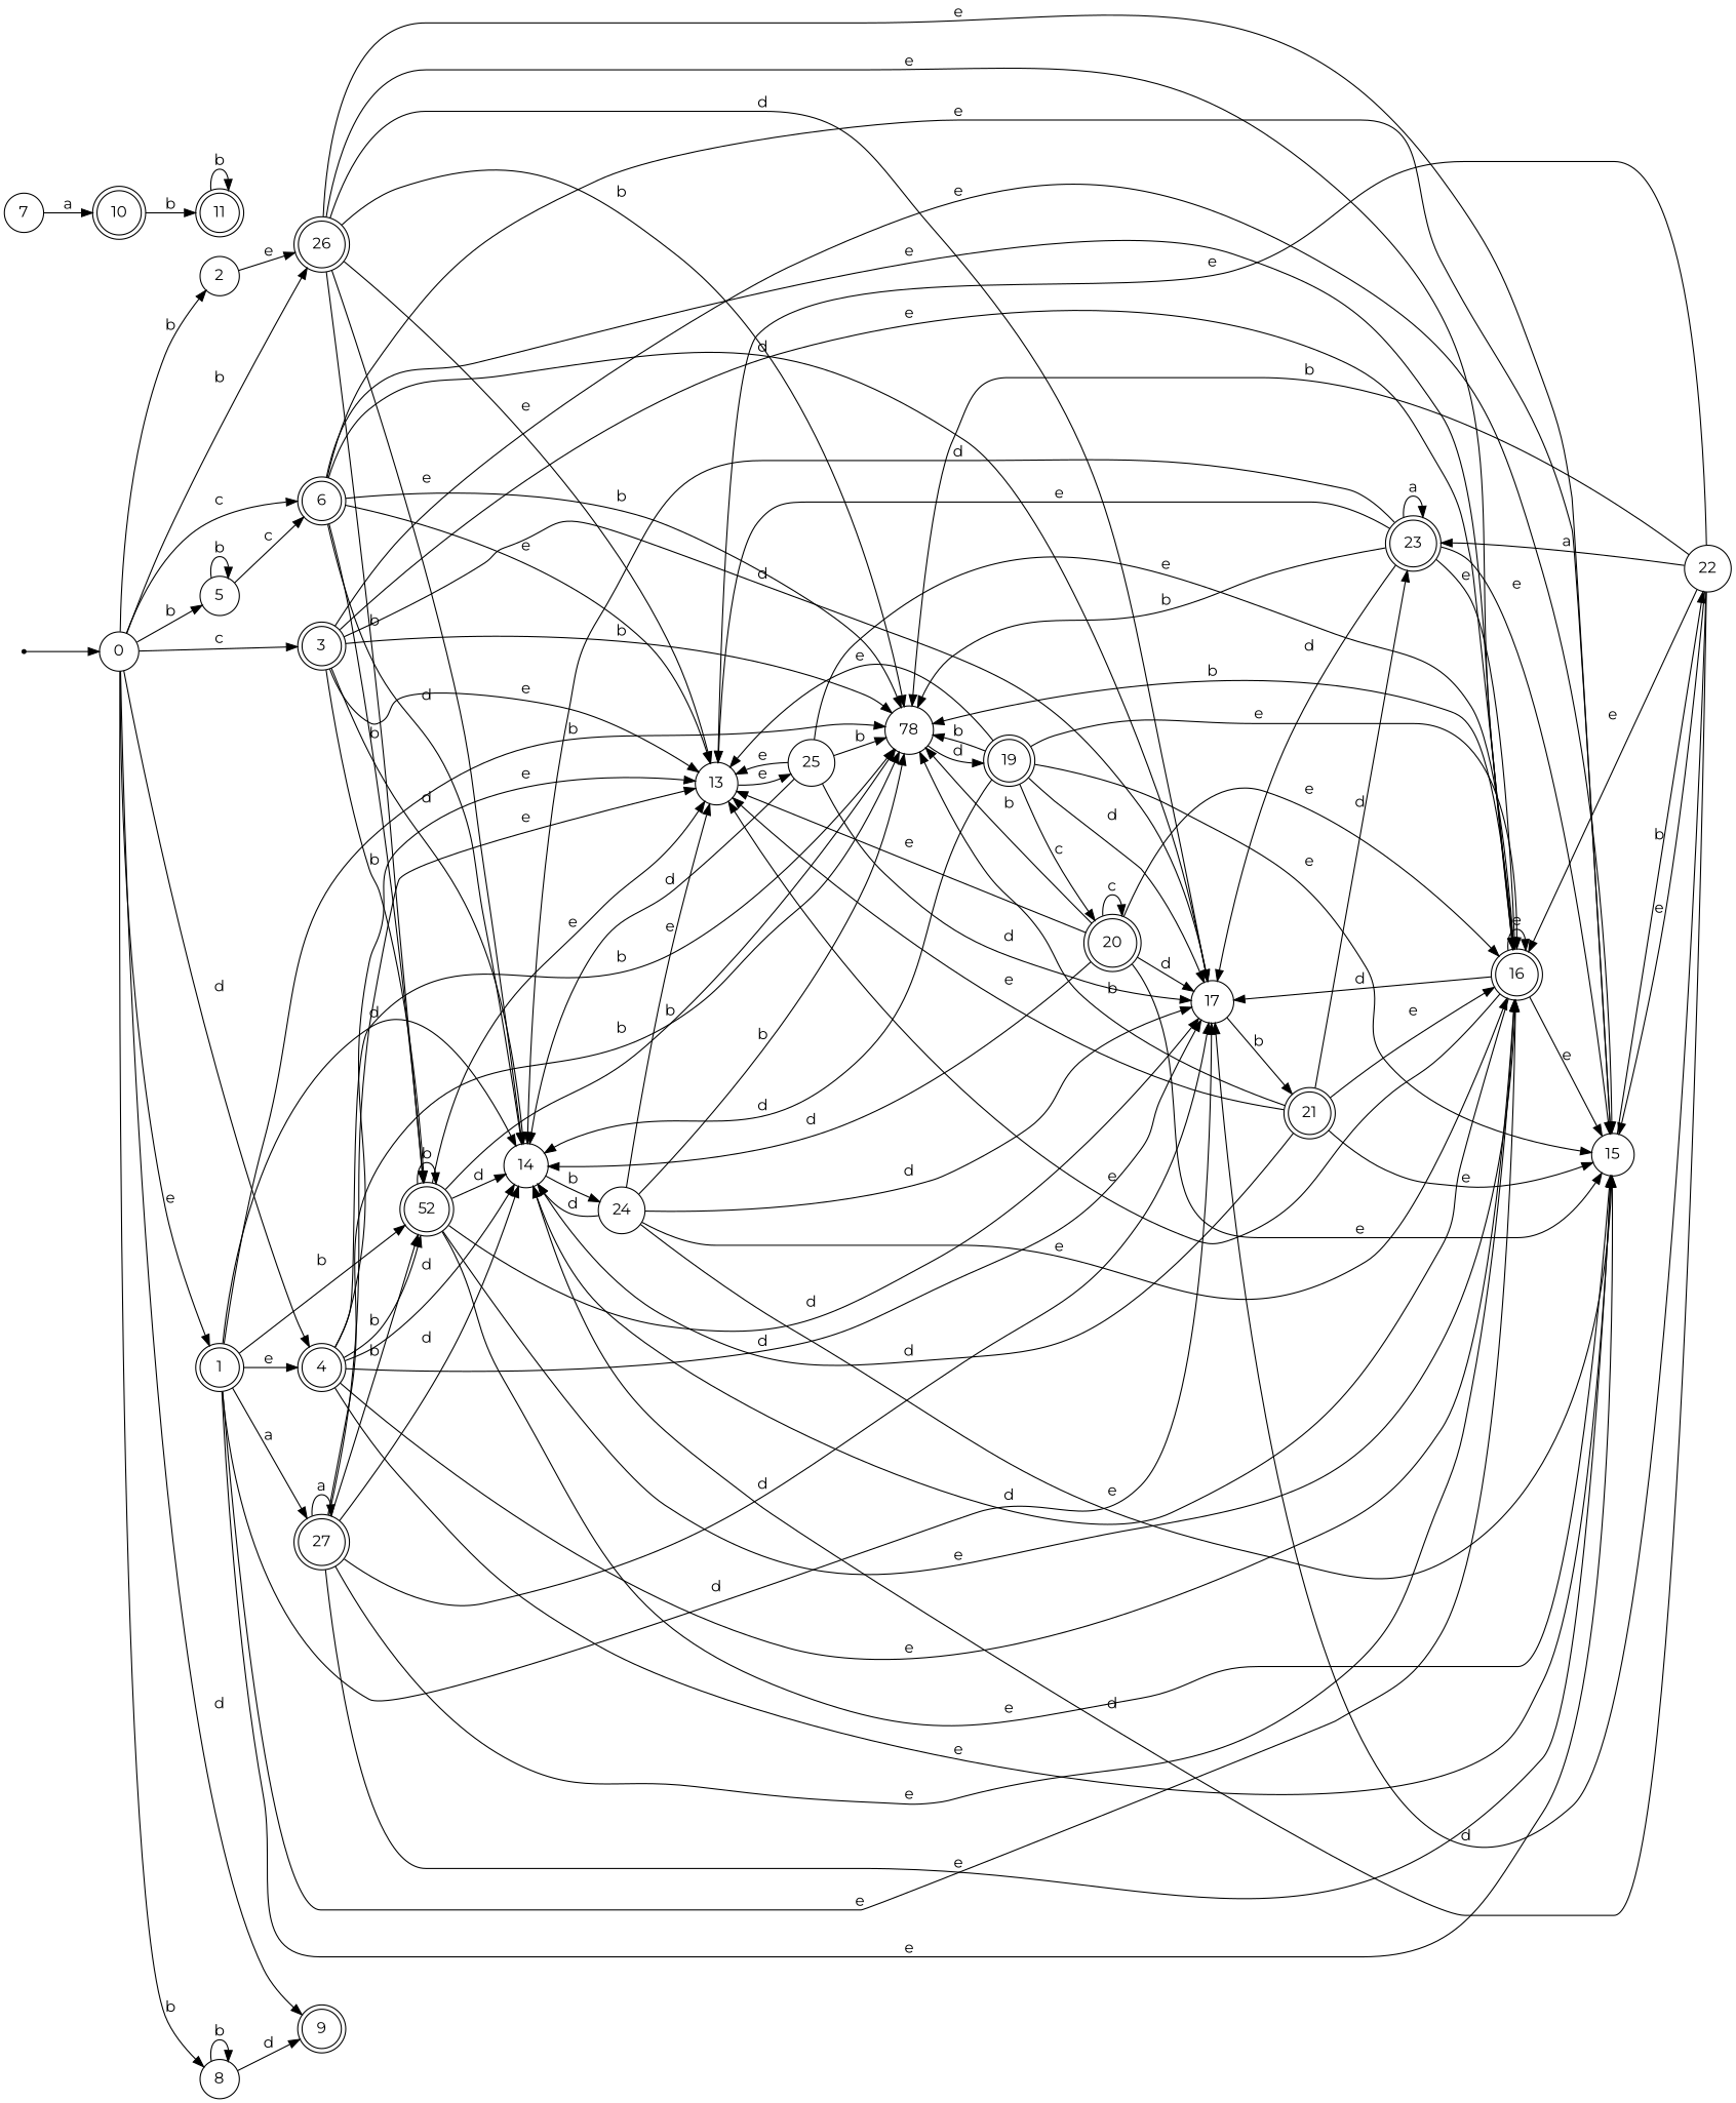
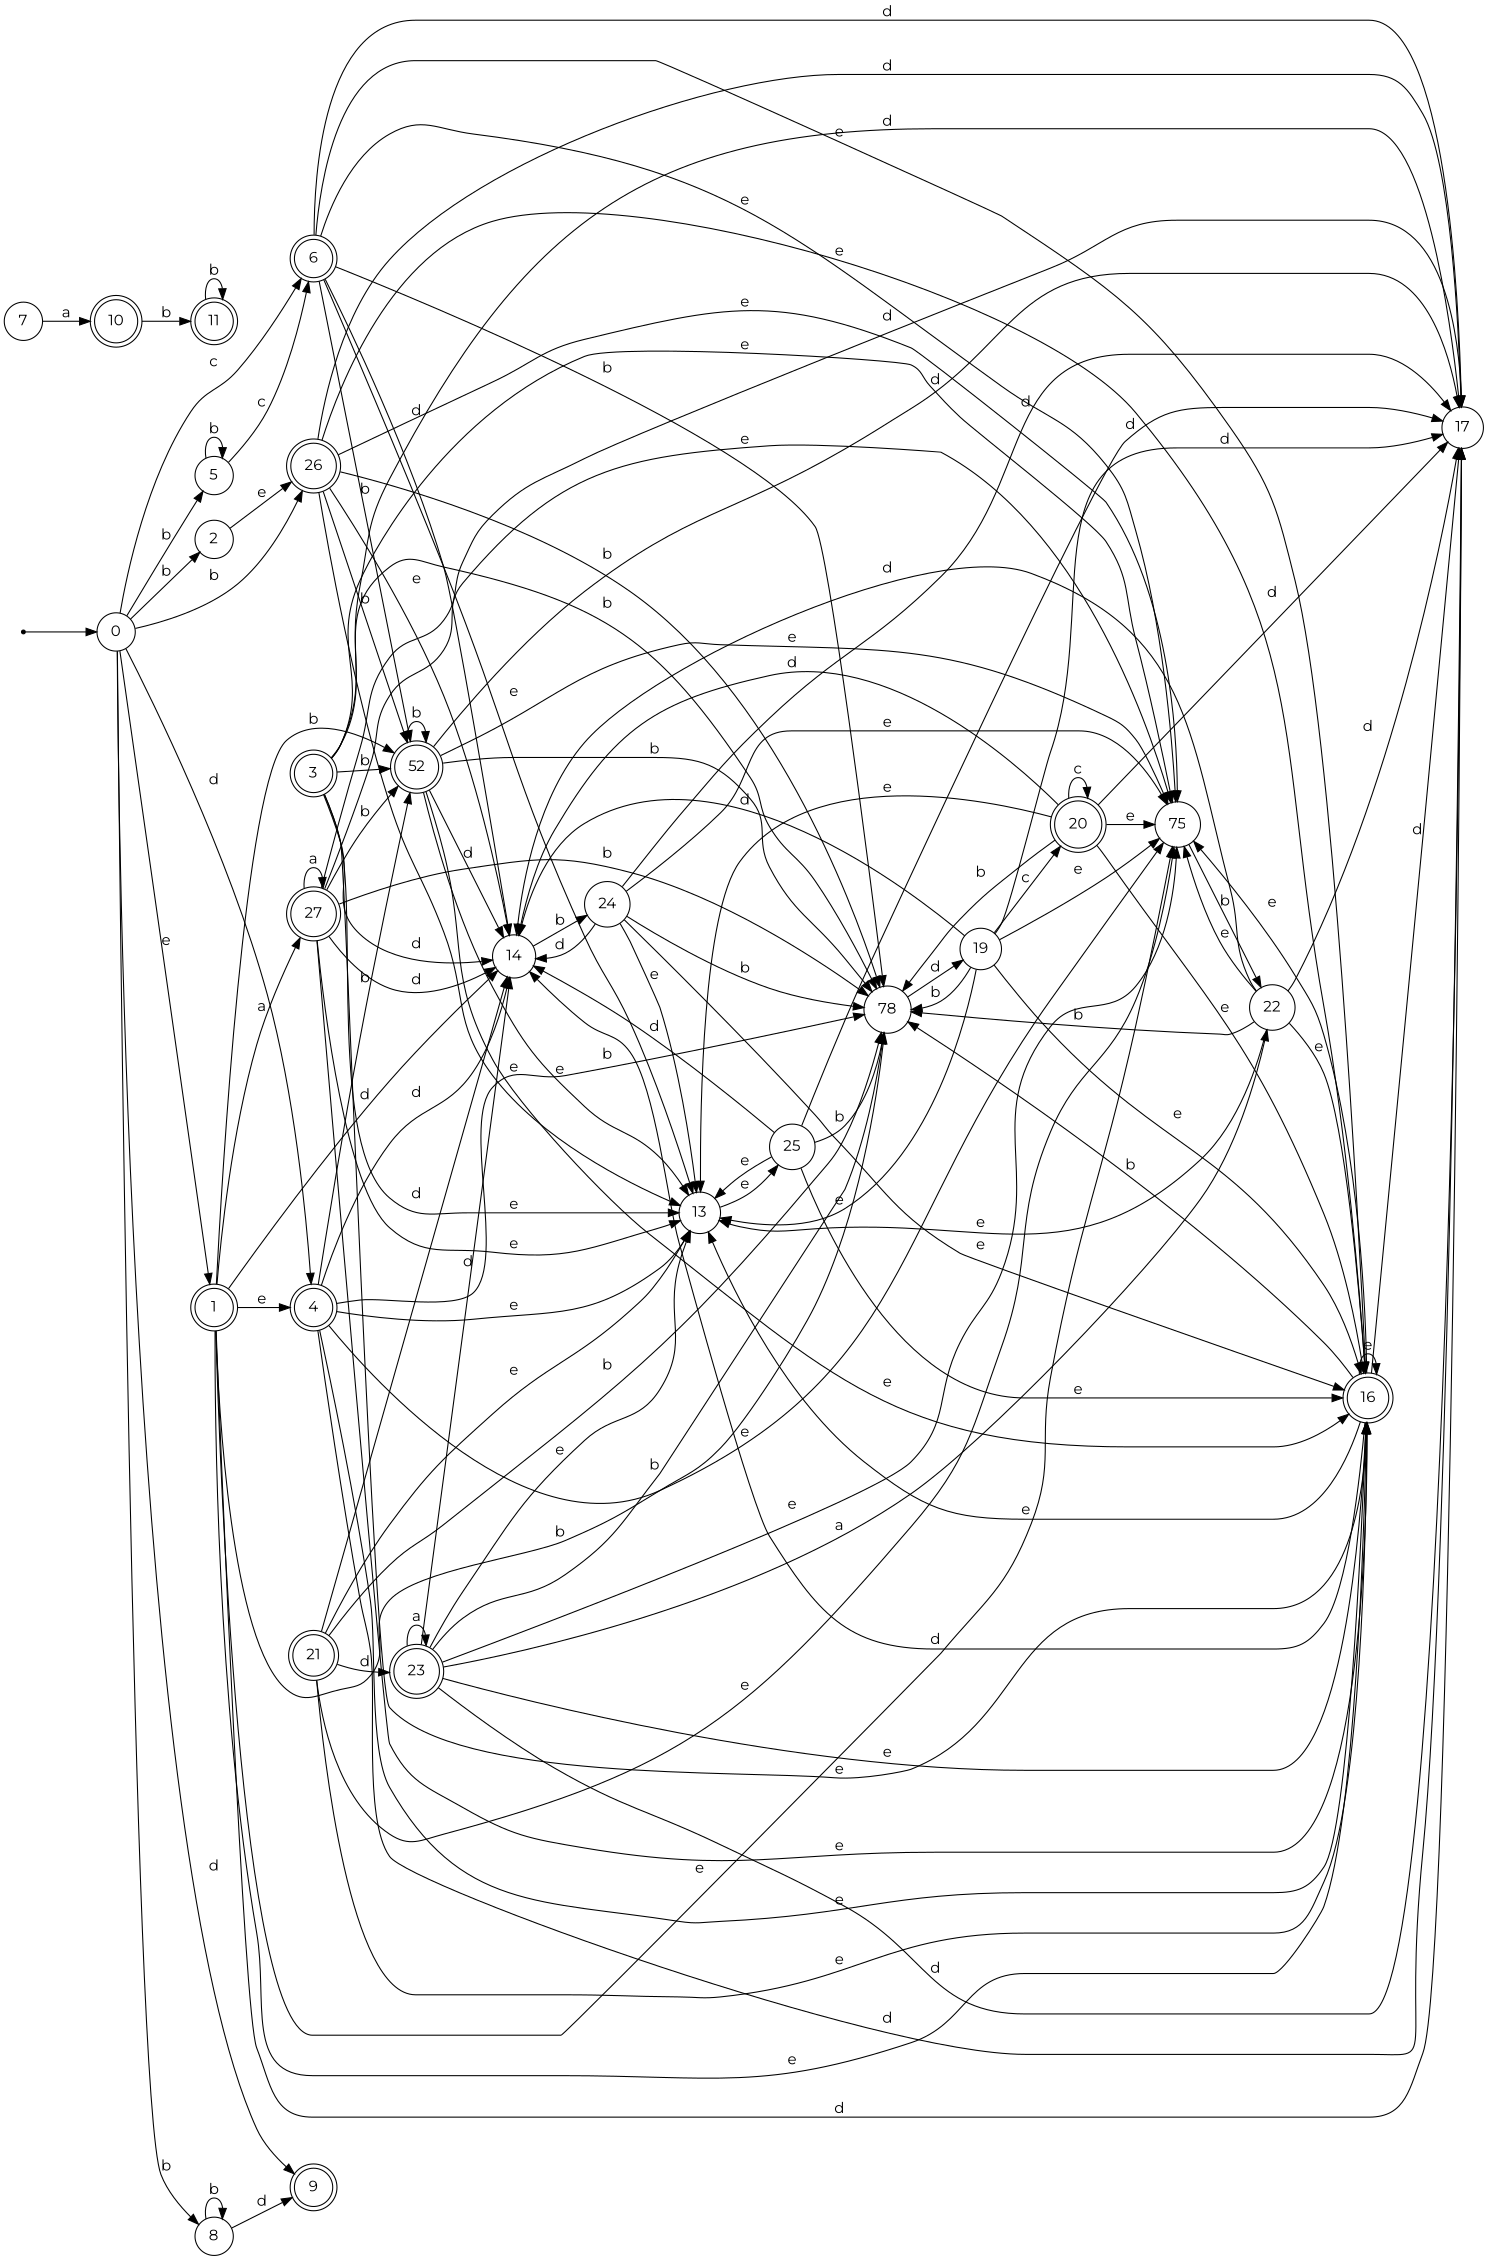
  digraph {
    fontname=Montserrat
    rankdir=LR
    node [fontname=Montserrat shape=doublecircle]
    edge [fontname=Montserrat]
    dummy0 [shape=point]
    0 [shape=circle]
    1
    2 [shape=circle]
    3
    4
    5 [shape=circle]
    6
    8 [shape=circle]
    9
    26
    n12 [label=52]
    14 [shape=circle]
-   15 [shape=circle]
+   15 [shape=circle label=75]
    16
    17 [shape=circle]
    n17 [label=78 shape=circle]
    27
    13 [shape=circle]
    7 [shape=circle]
    10
    25 [shape=circle]
    24 [shape=circle]
    22 [shape=circle]
    21
-   19
+   19 [shape=circle]
    11
    23
    20
    dummy0 -> 0
    0 -> 1 [label=e]
    0 -> 2 [label=b]
-   0 -> 3 [label=c]
    0 -> 4 [label=d]
    0 -> 5 [label=b]
    0 -> 6 [label=c]
    0 -> 8 [label=b]
    0 -> 9 [label=d]
    0 -> 26 [label=b]
    1 -> 4 [label=e]
    1 -> n12 [label=b]
    1 -> 14 [label=d]
    1 -> 15 [label=e]
    1 -> 16 [label=e]
    1 -> 17 [label=d]
    1 -> n17 [label=b]
    1 -> 27 [label=a]
    2 -> 26 [label=e]
    3 -> n12 [label=b]
    3 -> 14 [label=d]
    3 -> 15 [label=e]
    3 -> 16 [label=e]
    3 -> 17 [label=d]
    3 -> n17 [label=b]
    3 -> 13 [label=e]
    4 -> n12 [label=b]
    4 -> 14 [label=d]
    4 -> 15 [label=e]
    4 -> 16 [label=e]
    4 -> 17 [label=d]
    4 -> n17 [label=b]
    4 -> 13 [label=e]
    5 -> 5 [label=b]
    5 -> 6 [label=c]
    6 -> n12 [label=b]
    6 -> 14 [label=d]
    6 -> 15 [label=e]
    6 -> 16 [label=e]
    6 -> 17 [label=d]
    6 -> n17 [label=b]
    6 -> 13 [label=e]
    8 -> 8 [label=b]
    8 -> 9 [label=d]
    26 -> n12 [label=b]
    26 -> 14 [label=e]
    26 -> 15 [label=e]
    26 -> 16 [label=e]
    26 -> 17 [label=d]
    26 -> n17 [label=b]
    26 -> 13 [label=e]
    n12 -> n12 [label=b]
    n12 -> 14 [label=d]
    n12 -> 15 [label=e]
    n12 -> 16 [label=e]
    n12 -> 17 [label=d]
    n12 -> n17 [label=b]
    n12 -> 13 [label=e]
    14 -> 24 [label=b]
    15 -> 22 [label=b]
    16 -> 14 [label=d]
    16 -> 15 [label=e]
    16 -> 16 [label=e]
    16 -> 17 [label=d]
    16 -> n17 [label=b]
    16 -> 13 [label=e]
-   17 -> 21 [label=b]
    n17 -> 19 [label=d]
    27 -> n12 [label=b]
    27 -> 14 [label=d]
    27 -> 15 [label=e]
    27 -> 16 [label=e]
    27 -> 17 [label=d]
    27 -> n17 [label=b]
    27 -> 27 [label=a]
    27 -> 13 [label=e]
    13 -> 25 [label=e]
    7 -> 10 [label=a]
    10 -> 11 [label=b]
    25 -> 14 [label=d]
    25 -> 16 [label=e]
    25 -> 17 [label=d]
    25 -> n17 [label=b]
    25 -> 13 [label=e]
    24 -> 14 [label=d]
    24 -> 15 [label=e]
    24 -> 16 [label=e]
    24 -> 17 [label=d]
    24 -> n17 [label=b]
    24 -> 13 [label=e]
    22 -> 14 [label=d]
    22 -> 15 [label=e]
    22 -> 16 [label=e]
    22 -> 17 [label=d]
    22 -> n17 [label=b]
    22 -> 13 [label=e]
-   22 -> 23 [label=a]
+   23 -> 22 [label=a]
    21 -> 14 [label=d]
    21 -> 15 [label=e]
    21 -> 16 [label=e]
    21 -> n17 [label=b]
    21 -> 13 [label=e]
    21 -> 23 [label=d]
    19 -> 14 [label=d]
    19 -> 15 [label=e]
    19 -> 16 [label=e]
    19 -> 17 [label=d]
    19 -> n17 [label=b]
    19 -> 13 [label=e]
    19 -> 20 [label=c]
    11 -> 11 [label=b]
    23 -> 14 [label=d]
    23 -> 15 [label=e]
    23 -> 16 [label=e]
    23 -> 17 [label=d]
    23 -> n17 [label=b]
    23 -> 13 [label=e]
    23 -> 23 [label=a]
    20 -> 14 [label=d]
    20 -> 15 [label=e]
    20 -> 16 [label=e]
    20 -> 17 [label=d]
    20 -> n17 [label=b]
    20 -> 13 [label=e]
    20 -> 20 [label=c]
  }
